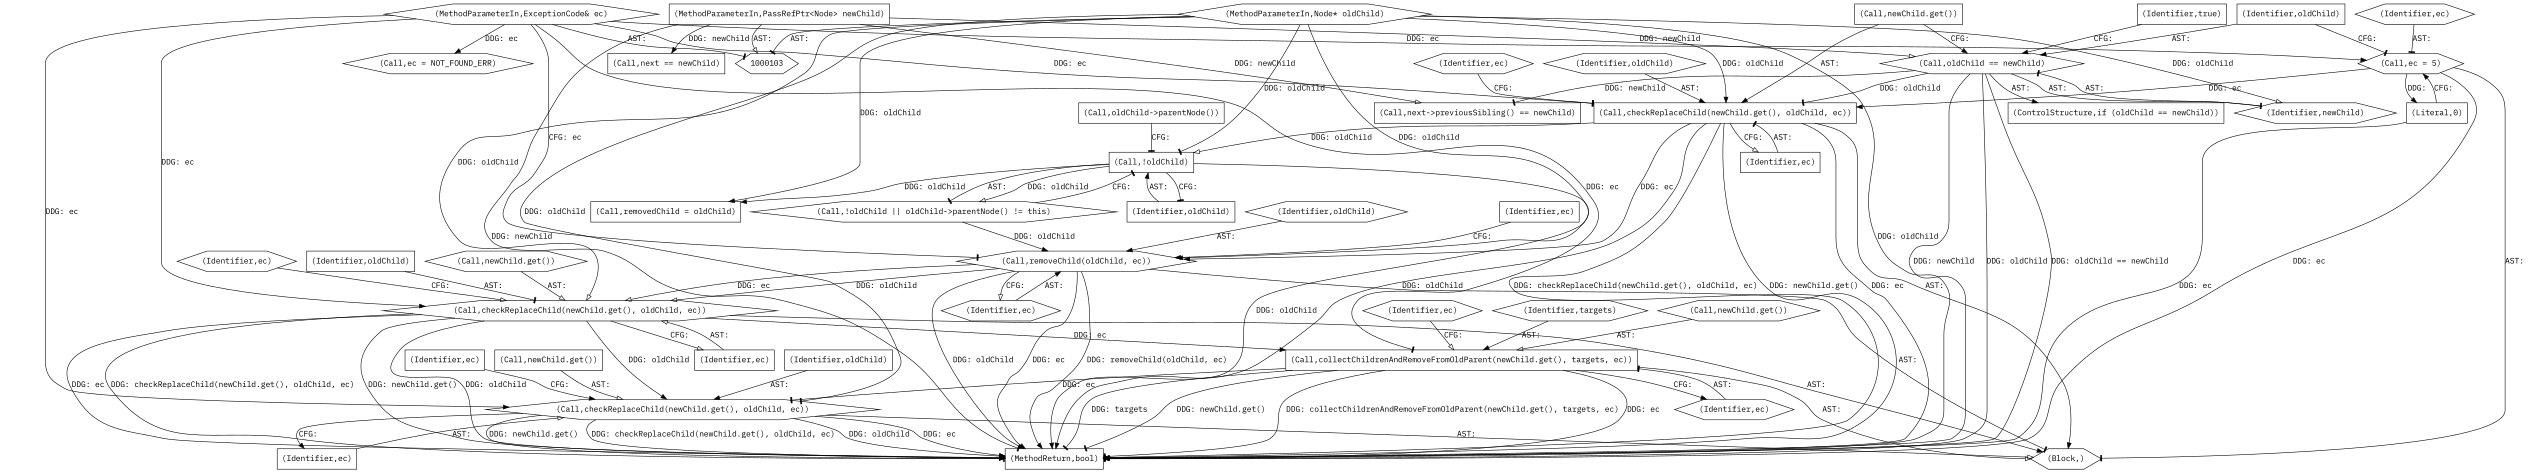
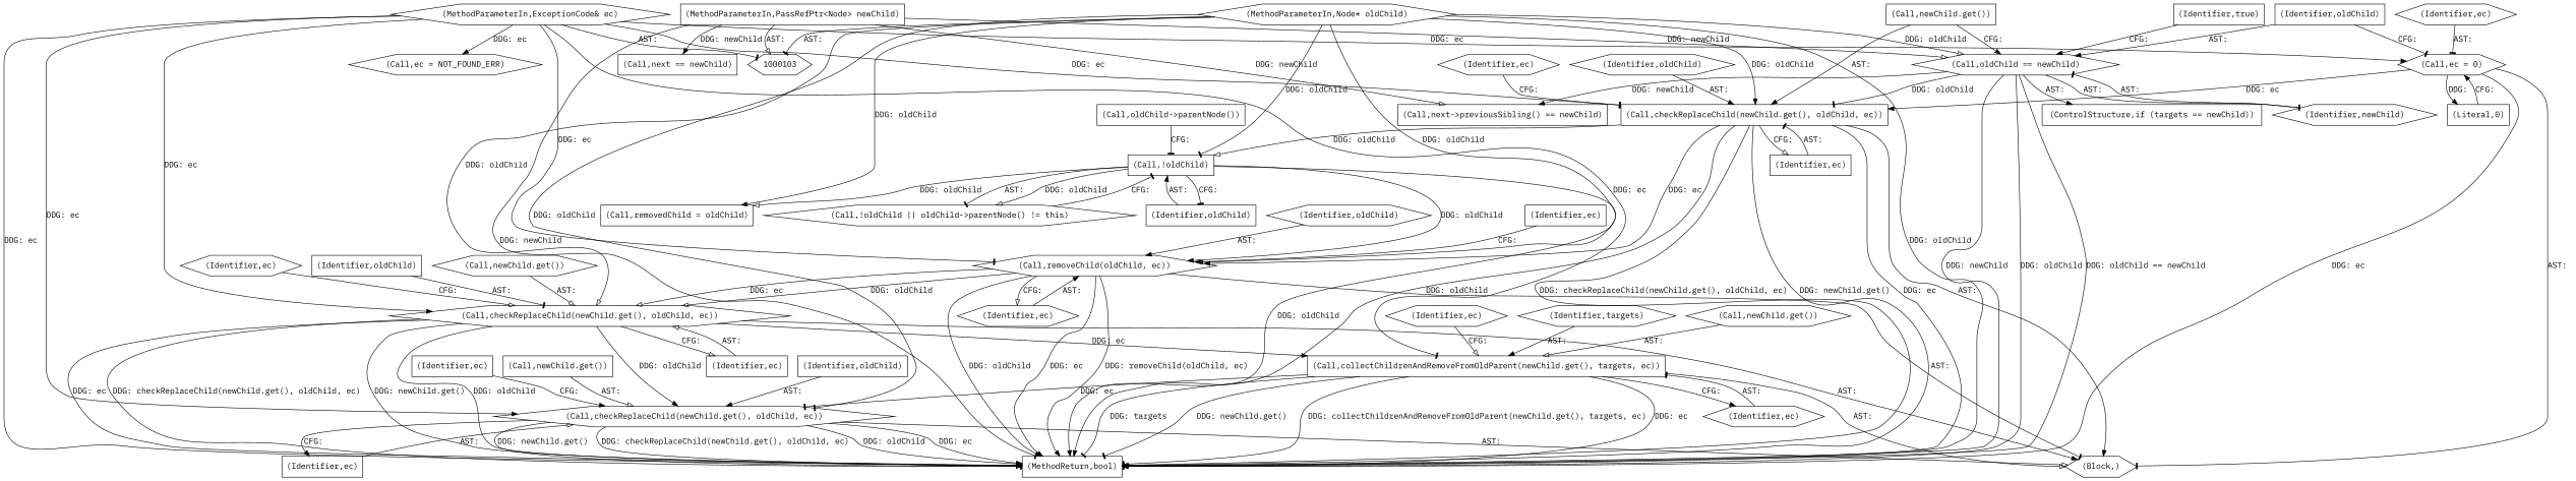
  digraph {
    fontname="IBM Plex Mono"
    node [fontname="IBM Plex Mono" shape=hexagon]
    edge [arrowhead=normal fontname="IBM Plex Mono"]
    n1 [label="(Call,removeChild(oldChild, ec))"]
    n2 [label="(Call,checkReplaceChild(newChild.get(), oldChild, ec))"]
    n3 [label="(Identifier,ec)"]
    n4 [label="(Block,)"]
    n5 [label="(MethodReturn,bool)" shape=box]
    n6 [label="(Call,checkReplaceChild(newChild.get(), oldChild, ec))"]
    n7 [label="(Call,collectChildrenAndRemoveFromOldParent(newChild.get(), targets, ec))" shape=box]
    n8 [label="(Identifier,ec)" shape=box]
    n9 [label="(MethodParameterIn,Node* oldChild)"]
    n10 [label="(Call,!oldChild)" shape=box]
    n11 [label="(Call,checkReplaceChild(newChild.get(), oldChild, ec))" shape=box]
    n12 [label="(Call,oldChild == newChild)"]
    n13 [label="(Call,removedChild = oldChild)" shape=box]
    1000103
    n15 [label="(Identifier,oldChild)" shape=box]
    n16 [label="(Call,!oldChild || oldChild->parentNode() != this)"]
    n17 [label="(Identifier,ec)" shape=box]
-   n18 [label="(ControlStructure,if (oldChild == newChild))" shape=box]
+   n18 [label="(ControlStructure,if (targets == newChild))" shape=box]
    n19 [label="(Identifier,newChild)"]
    n20 [label="(Call,next->previousSibling() == newChild)" shape=box]
    n21 [label="(Identifier,ec)" shape=box]
    n22 [label="(MethodParameterIn,PassRefPtr<Node> newChild)" shape=box]
    n23 [label="(Call,next == newChild)" shape=box]
-   n24 [label="(Call,ec = 5)"]
+   n24 [label="(Call,ec = 0)"]
    n25 [label="(Literal,0)" shape=box]
    n26 [label="(MethodParameterIn,ExceptionCode& ec)"]
    n27 [label="(Call,ec = NOT_FOUND_ERR)"]
    n28 [label="(Identifier,ec)"]
    n29 [label="(Call,newChild.get())"]
    n30 [label="(Identifier,ec)"]
    n31 [label="(Identifier,true)" shape=box]
    n32 [label="(Identifier,ec)"]
    n33 [label="(Identifier,oldChild)" shape=box]
    n34 [label="(Identifier,ec)"]
    n35 [label="(Identifier,ec)" shape=box]
    n36 [label="(Identifier,ec)" shape=box]
    n37 [label="(Call,newChild.get())" shape=box]
    n38 [label="(Identifier,oldChild)" shape=box]
    n39 [label="(Call,oldChild->parentNode())" shape=box]
    n40 [label="(Call,newChild.get())" shape=box]
    n41 [label="(Identifier,targets)"]
    n42 [label="(Identifier,oldChild)"]
    n43 [label="(Identifier,oldChild)"]
    n44 [label="(Identifier,ec)"]
    n45 [label="(Identifier,oldChild)" shape=box]
    n46 [label="(Call,newChild.get())"]
    n1 -> n2 [arrowhead=onormal label="DDG: oldChild"]
    n1 -> n2 [arrowhead=onormal label="DDG: ec"]
    n1 -> n3 [arrowhead=onormal label="CFG: "]
    n1 -> n4 [arrowhead=tee label="AST: "]
    n1 -> n5 [label="DDG: ec"]
    n1 -> n5 [label="DDG: removeChild(oldChild, ec)"]
    n1 -> n5 [label="DDG: oldChild"]
    n2 -> n4 [label="AST: "]
    n2 -> n5 [arrowhead=tee label="DDG: checkReplaceChild(newChild.get(), oldChild, ec)"]
    n2 -> n5 [label="DDG: newChild.get()"]
    n2 -> n5 [label="DDG: oldChild"]
    n2 -> n5 [arrowhead=onormal label="DDG: ec"]
    n2 -> n6 [label="DDG: oldChild"]
    n2 -> n7 [label="DDG: ec"]
    n2 -> n8 [arrowhead=onormal label="CFG: "]
    n3 -> n1 [label="AST: "]
    n6 -> n4 [arrowhead=onormal label="AST: "]
    n6 -> n5 [label="DDG: newChild.get()"]
    n6 -> n5 [arrowhead=onormal label="DDG: checkReplaceChild(newChild.get(), oldChild, ec)"]
    n6 -> n5 [arrowhead=onormal label="DDG: oldChild"]
    n6 -> n5 [label="DDG: ec"]
    n6 -> n21 [label="CFG: "]
    n7 -> n4 [arrowhead=onormal label="AST: "]
    n7 -> n5 [arrowhead=tee label="DDG: newChild.get()"]
    n7 -> n5 [arrowhead=tee label="DDG: collectChildrenAndRemoveFromOldParent(newChild.get(), targets, ec)"]
    n7 -> n5 [label="DDG: ec"]
    n7 -> n5 [arrowhead=tee label="DDG: targets"]
    n7 -> n6 [arrowhead=tee label="DDG: ec"]
    n7 -> n28 [label="CFG: "]
    n8 -> n2 [arrowhead=onormal label="AST: "]
    n9 -> n1 [label="DDG: oldChild"]
    n9 -> n2 [arrowhead=onormal label="DDG: oldChild"]
    n9 -> n5 [arrowhead=tee label="DDG: oldChild"]
    n9 -> n6 [arrowhead=tee label="DDG: oldChild"]
    n9 -> n10 [arrowhead=tee label="DDG: oldChild"]
    n9 -> n11 [label="DDG: oldChild"]
-   n9 -> n19 [arrowhead=onormal label="DDG: oldChild"]
+   n9 -> n12 [arrowhead=onormal label="DDG: oldChild"]
    n9 -> n13 [label="DDG: oldChild"]
    n9 -> 1000103 [arrowhead=tee label="AST: "]
-   n16 -> n1 [label="DDG: oldChild"]
+   n10 -> n1 [label="DDG: oldChild"]
    n10 -> n5 [label="DDG: oldChild"]
-   n10 -> n13 [label="DDG: oldChild"]
+   n10 -> n13 [arrowhead=onormal label="DDG: oldChild"]
    n10 -> n15 [arrowhead=tee label="CFG: "]
    n10 -> n16 [arrowhead=tee label="AST: "]
    n10 -> n16 [arrowhead=onormal label="DDG: oldChild"]
    n11 -> n1 [label="DDG: ec"]
    n11 -> n4 [label="AST: "]
    n11 -> n5 [label="DDG: ec"]
    n11 -> n5 [label="DDG: oldChild"]
    n11 -> n5 [arrowhead=onormal label="DDG: checkReplaceChild(newChild.get(), oldChild, ec)"]
    n11 -> n5 [arrowhead=onormal label="DDG: newChild.get()"]
    n11 -> n10 [arrowhead=onormal label="DDG: oldChild"]
    n11 -> n17 [arrowhead=onormal label="CFG: "]
    n12 -> n5 [arrowhead=onormal label="DDG: oldChild == newChild"]
    n12 -> n5 [arrowhead=onormal label="DDG: newChild"]
    n12 -> n5 [arrowhead=onormal label="DDG: oldChild"]
    n12 -> n11 [arrowhead=tee label="DDG: oldChild"]
    n12 -> n18 [label="AST: "]
    n12 -> n19 [arrowhead=tee label="AST: "]
-   n12 -> n20 [arrowhead=tee label="DDG: newChild"]
+   n12 -> n20 [label="DDG: newChild"]
    n15 -> n10 [label="AST: "]
    n16 -> n10 [arrowhead=tee label="CFG: "]
    n17 -> n11 [arrowhead=tee label="AST: "]
    n19 -> n12 [arrowhead=tee label="AST: "]
    n21 -> n6 [arrowhead=onormal label="AST: "]
    n22 -> n5 [arrowhead=tee label="DDG: newChild"]
    n22 -> n12 [arrowhead=onormal label="DDG: newChild"]
    n22 -> 1000103 [arrowhead=onormal label="AST: "]
    n22 -> n20 [arrowhead=onormal label="DDG: newChild"]
    n22 -> n23 [label="DDG: newChild"]
    n24 -> n4 [arrowhead=tee label="AST: "]
    n24 -> n5 [arrowhead=tee label="DDG: ec"]
    n24 -> n11 [label="DDG: ec"]
    n24 -> n25 [label="DDG: "]
    n25 -> n24 [label="CFG: "]
-   n26 -> n1 [arrowhead=tee label="CFG: ec"]
+   n26 -> n1 [arrowhead=tee label="DDG: ec"]
    n26 -> n2 [label="DDG: ec"]
-   n25 -> n5 [arrowhead=tee label="DDG: ec"]
+   n26 -> n5 [arrowhead=tee label="DDG: ec"]
    n26 -> n6 [label="DDG: ec"]
    n26 -> n7 [arrowhead=tee label="DDG: ec"]
    n26 -> n11 [arrowhead=tee label="DDG: ec"]
    n26 -> 1000103 [arrowhead=tee label="AST: "]
    n26 -> n24 [label="DDG: ec"]
    n26 -> n27 [label="DDG: ec"]
    n28 -> n7 [arrowhead=tee label="AST: "]
    n29 -> n7 [arrowhead=onormal label="AST: "]
    n30 -> n11 [arrowhead=tee label="CFG: "]
    n31 -> n12 [label="CFG: "]
    n32 -> n7 [arrowhead=onormal label="CFG: "]
    n33 -> n6 [label="AST: "]
    n34 -> n2 [arrowhead=onormal label="CFG: "]
    n35 -> n6 [label="CFG: "]
    n36 -> n1 [label="CFG: "]
    n37 -> n6 [arrowhead=onormal label="AST: "]
    n38 -> n12 [label="AST: "]
    n38 -> n24 [arrowhead=tee label="CFG: "]
    n39 -> n10 [arrowhead=tee label="CFG: "]
    n40 -> n11 [label="AST: "]
    n40 -> n12 [label="CFG: "]
    n41 -> n7 [label="AST: "]
    n42 -> n11 [label="AST: "]
    n43 -> n1 [label="AST: "]
    n44 -> n24 [arrowhead=tee label="AST: "]
    n45 -> n2 [arrowhead=tee label="AST: "]
    n46 -> n2 [arrowhead=onormal label="AST: "]
  }
